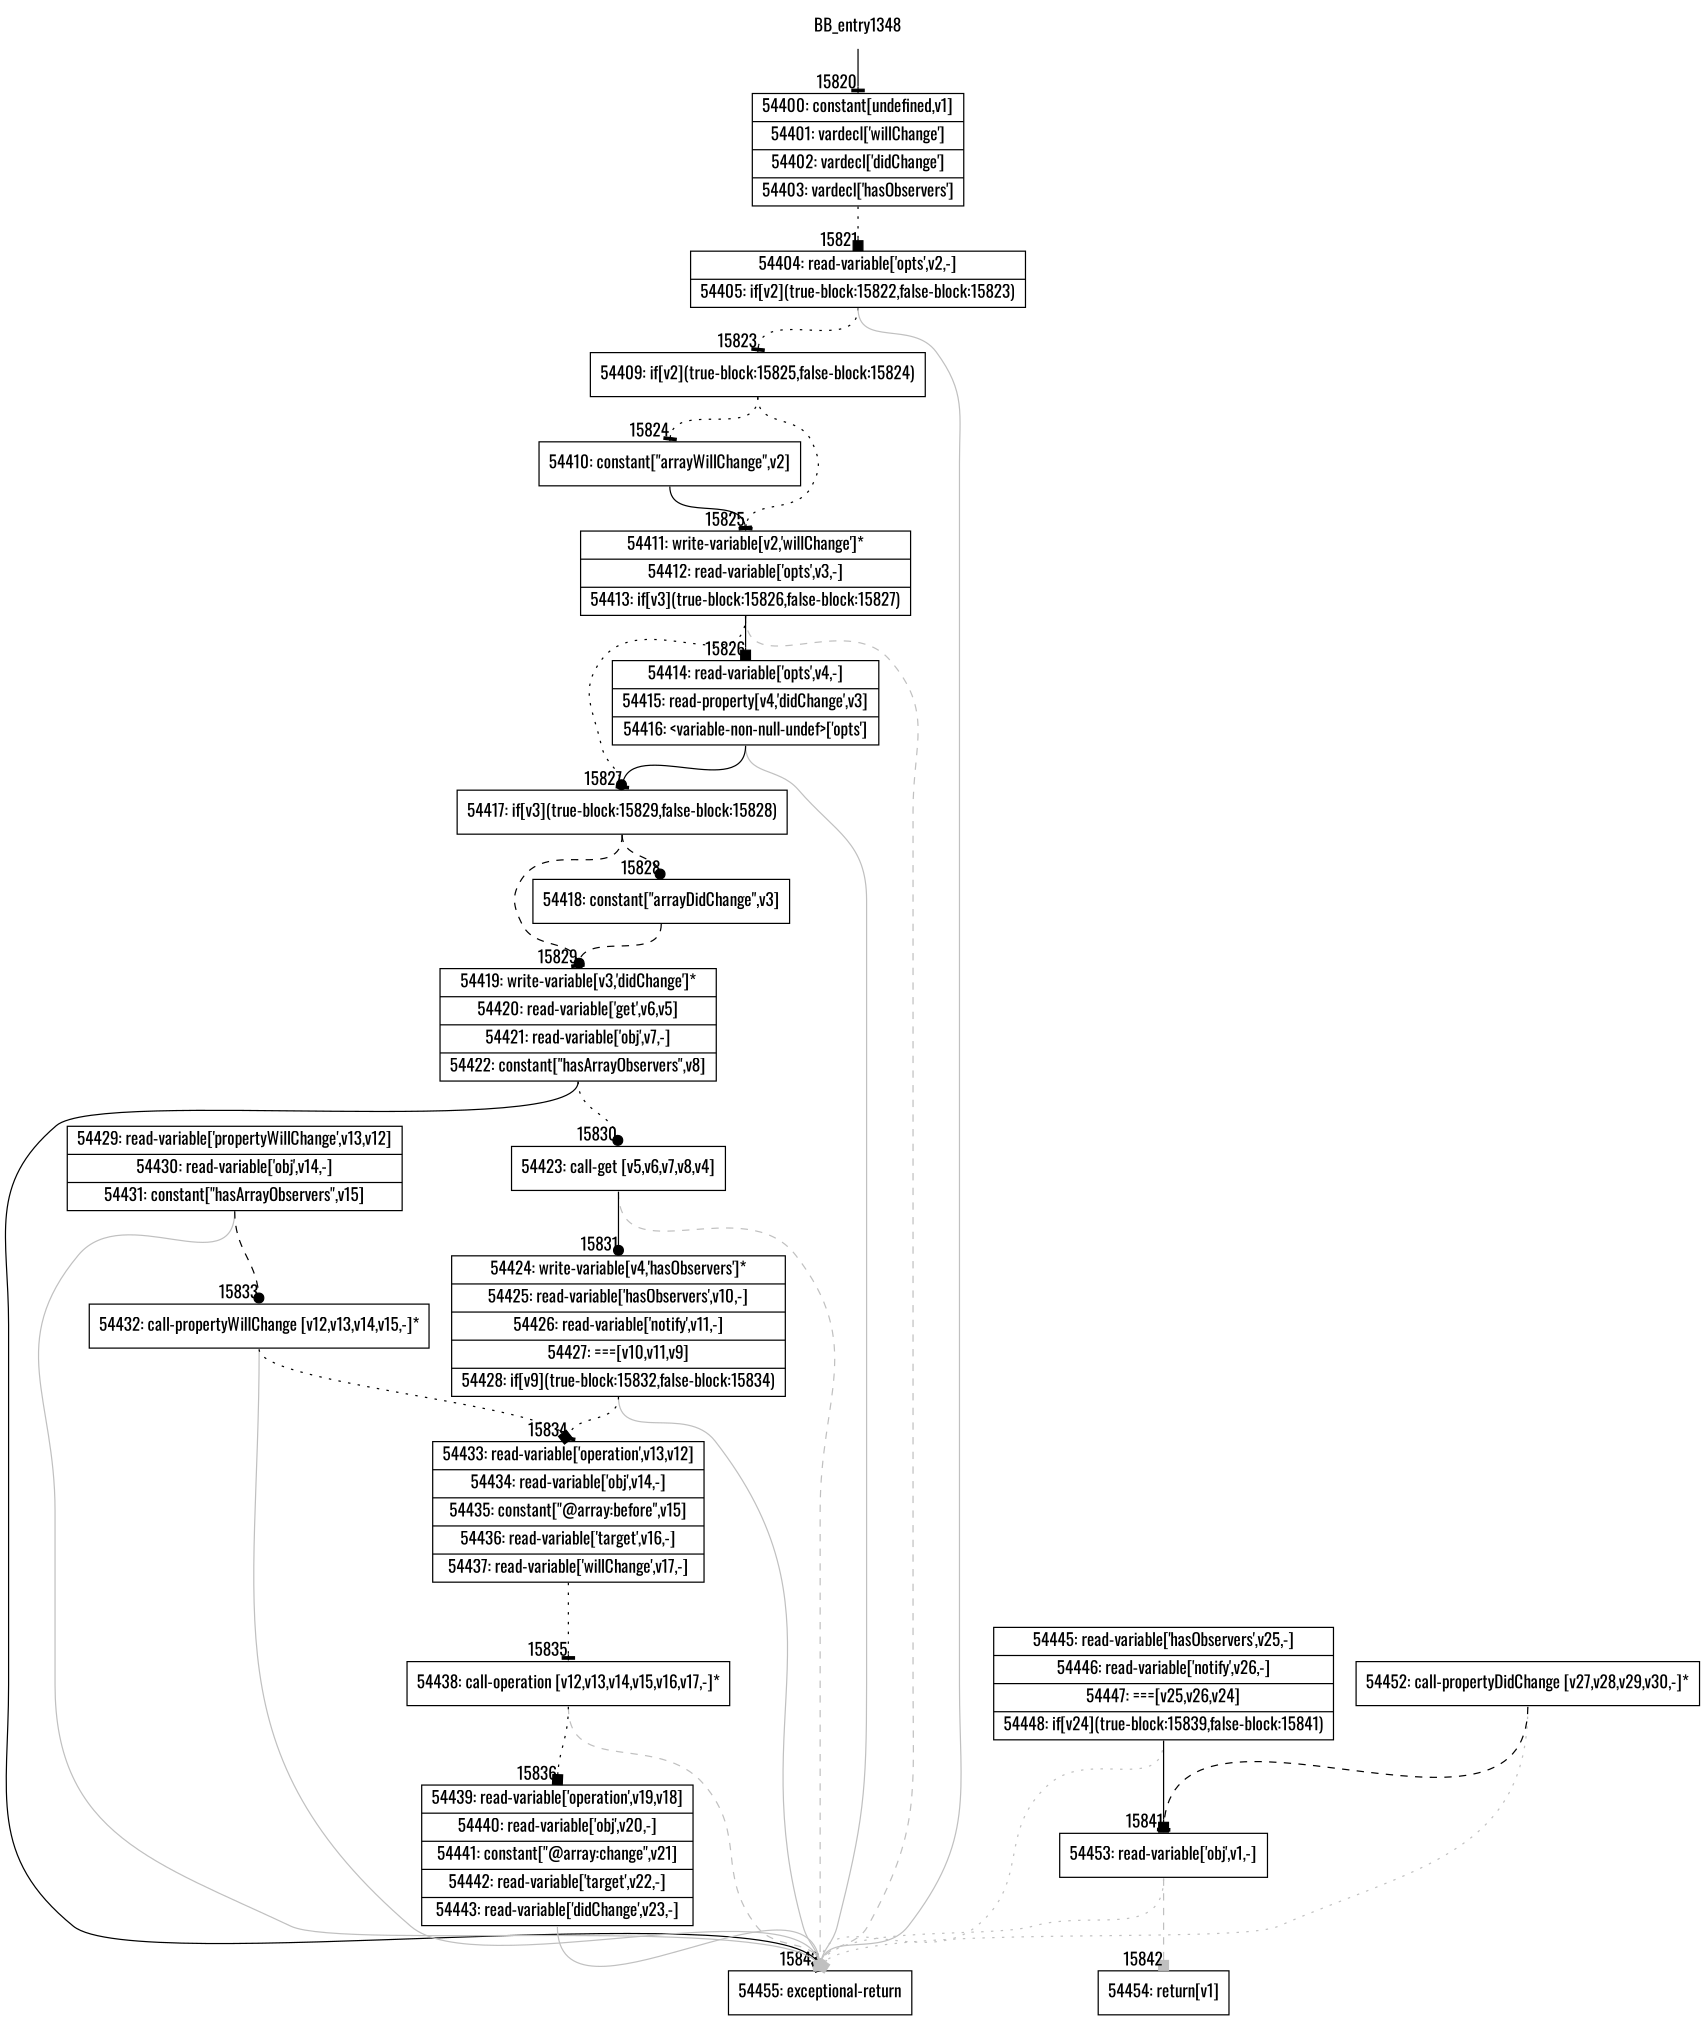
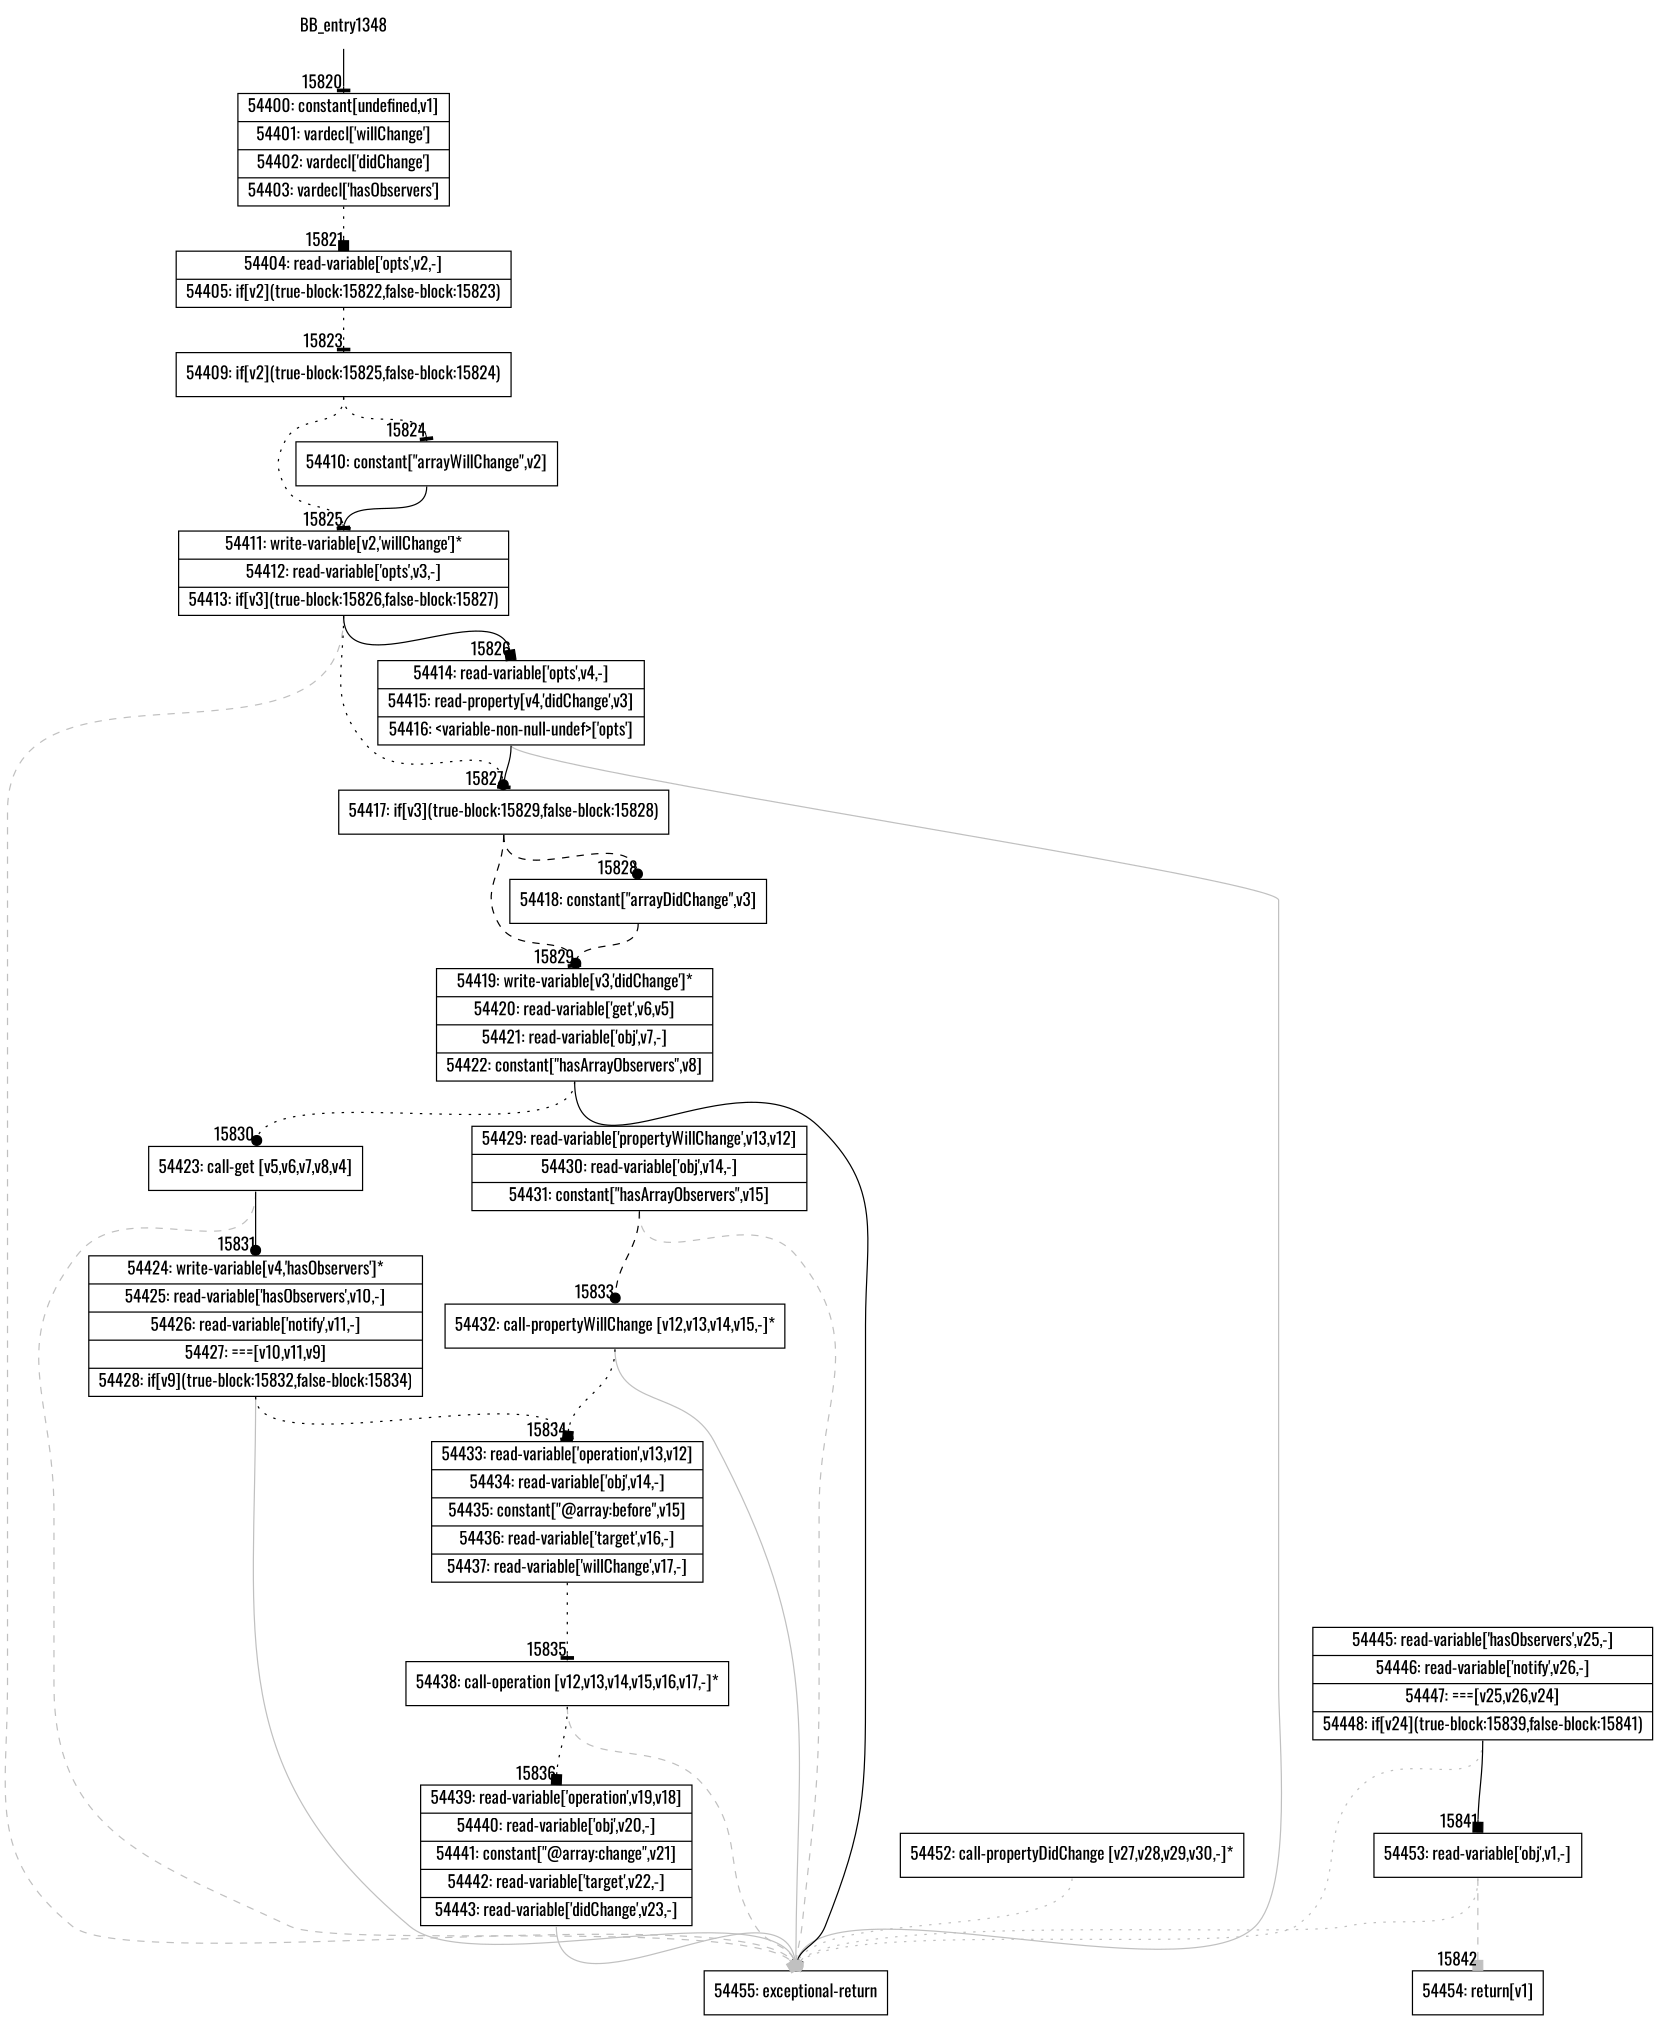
  digraph {
    fontname=Oswald
    rankdir=TD
    node [fontname=Oswald shape=record]
    edge [arrowhead=tee fontname=Oswald headport=n style=solid tailport=s]
    n1 [label=BB_entry1348 shape=none]
    n2 [label="{54400: constant[undefined,v1]|54401: vardecl['willChange']|54402: vardecl['didChange']|54403: vardecl['hasObservers']}"]
    n3 [label="{54404: read-variable['opts',v2,-]|54405: if[v2](true-block:15822,false-block:15823)}"]
    n4 [label="{54409: if[v2](true-block:15825,false-block:15824)}"]
    n5 [label="{54455: exceptional-return}"]
    n6 [label="{54411: write-variable[v2,'willChange']*|54412: read-variable['opts',v3,-]|54413: if[v3](true-block:15826,false-block:15827)}"]
    n7 [label="{54410: constant[\"arrayWillChange\",v2]}"]
    n8 [label="{54417: if[v3](true-block:15829,false-block:15828)}"]
    n9 [label="{54414: read-variable['opts',v4,-]|54415: read-property[v4,'didChange',v3]|54416: \<variable-non-null-undef\>['opts']}"]
    n10 [label="{54419: write-variable[v3,'didChange']*|54420: read-variable['get',v6,v5]|54421: read-variable['obj',v7,-]|54422: constant[\"hasArrayObservers\",v8]}"]
    n11 [label="{54418: constant[\"arrayDidChange\",v3]}"]
    n12 [label="{54423: call-get [v5,v6,v7,v8,v4]}"]
    n13 [label="{54424: write-variable[v4,'hasObservers']*|54425: read-variable['hasObservers',v10,-]|54426: read-variable['notify',v11,-]|54427: ===[v10,v11,v9]|54428: if[v9](true-block:15832,false-block:15834)}"]
    n14 [label="{54433: read-variable['operation',v13,v12]|54434: read-variable['obj',v14,-]|54435: constant[\"@array:before\",v15]|54436: read-variable['target',v16,-]|54437: read-variable['willChange',v17,-]}"]
    n15 [label="{54429: read-variable['propertyWillChange',v13,v12]|54430: read-variable['obj',v14,-]|54431: constant[\"hasArrayObservers\",v15]}"]
    n16 [label="{54432: call-propertyWillChange [v12,v13,v14,v15,-]*}"]
    n17 [label="{54438: call-operation [v12,v13,v14,v15,v16,v17,-]*}"]
    n18 [label="{54439: read-variable['operation',v19,v18]|54440: read-variable['obj',v20,-]|54441: constant[\"@array:change\",v21]|54442: read-variable['target',v22,-]|54443: read-variable['didChange',v23,-]}"]
    n19 [label="{54445: read-variable['hasObservers',v25,-]|54446: read-variable['notify',v26,-]|54447: ===[v25,v26,v24]|54448: if[v24](true-block:15839,false-block:15841)}"]
    n20 [label="{54453: read-variable['obj',v1,-]}"]
    n21 [label="{54454: return[v1]}"]
    n22 [label="{54452: call-propertyDidChange [v27,v28,v29,v30,-]*}"]
    n1 -> n2 [headlabel="    15820"]
    n2 -> n3 [arrowhead=box headlabel="      15821" style=dotted]
    n3 -> n4 [headlabel="      15823" style=dotted]
-   n3 -> n5 [color=gray headlabel="      15843"]
    n4 -> n6 [headlabel="      15825" style=dotted]
    n4 -> n7 [headlabel="      15824" style=dotted]
    n6 -> n5 [arrowhead=dot color=gray style=dashed]
    n6 -> n8 [arrowhead=dot headlabel="      15827" style=dotted]
    n6 -> n9 [arrowhead=box headlabel="      15826"]
    n7 -> n6
    n8 -> n10 [headlabel="      15829" style=dashed]
    n8 -> n11 [arrowhead=dot headlabel="      15828" style=dashed]
    n9 -> n5 [arrowhead=dot color=gray]
    n9 -> n8
    n10 -> n5 [arrowhead=box color=black]
    n10 -> n12 [arrowhead=dot headlabel="      15830" style=dotted]
    n11 -> n10 [arrowhead=dot style=dashed]
    n12 -> n5 [arrowhead=box color=gray style=dashed]
    n12 -> n13 [arrowhead=dot headlabel="      15831"]
    n13 -> n5 [color=gray]
    n13 -> n14 [headlabel="      15834" style=dotted]
    n14 -> n17 [headlabel="      15835" style=dotted]
-   n15 -> n5 [color=gray]
+   n15 -> n5 [color=gray style=dashed]
    n15 -> n16 [arrowhead=dot headlabel="      15833" style=dashed]
    n16 -> n5 [arrowhead=box color=gray]
    n16 -> n14 [arrowhead=box style=dotted]
    n17 -> n5 [color=gray style=dashed]
    n17 -> n18 [arrowhead=box headlabel="      15836" style=dotted]
    n18 -> n5 [arrowhead=dot color=gray]
    n19 -> n5 [arrowhead=dot color=gray style=dotted]
    n19 -> n20 [arrowhead=box headlabel="      15841"]
    n20 -> n5 [arrowhead=dot color=gray style=dotted]
    n20 -> n21 [arrowhead=box color=gray headlabel="      15842" style=dashed]
    n22 -> n5 [arrowhead=box color=gray style=dotted]
-   n22 -> n20 [style=dashed]
  }
